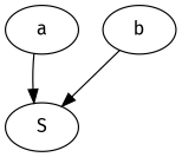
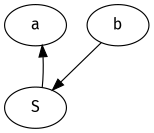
  strict digraph {
    fontname="Fira Sans"
    node [fontname="Fira Sans"]
    edge [fontname="Fira Sans" weight=1.0]
    a
    S
    b
-   a -> S
+   S -> a
    b -> S
  }
